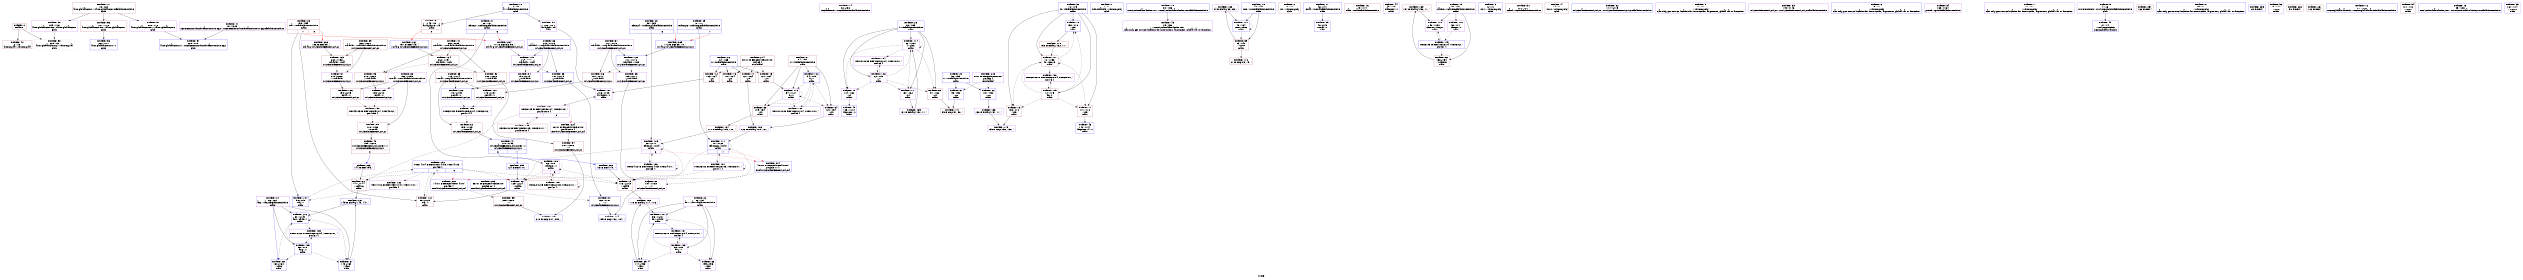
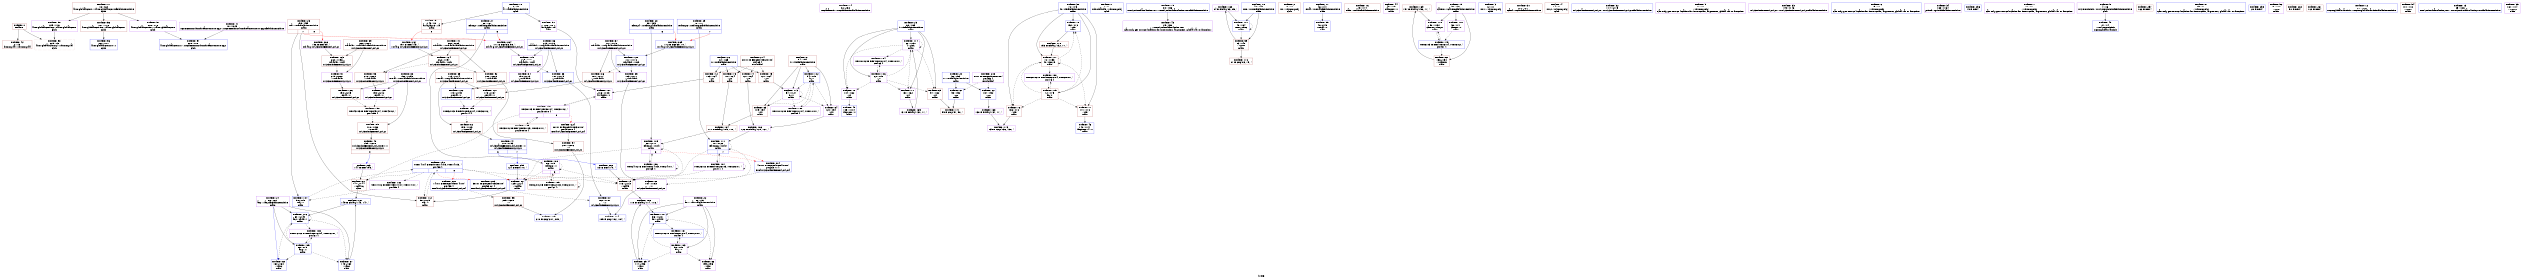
  digraph {
    label=SVFG
    node [color=blue shape=record]
    edge [style=solid]
    n1 [color=brown label="{NodeID: 0\nNullPtr}"]
    n2 [color=brown label="{NodeID: 42\n2\<--3\ndummyVal\<--dummyVal\n}"]
    n3 [color=brown label="{NodeID: 98\n229\<--3\nllvm.global_ctors_2\<--dummyVal\nGlob }" style=dotted]
    n4 [color=purple label="{NodeID: 263\n144 = PHI(195, )\n}"]
-   n5 [color=brown label="{NodeID: 81\n147\<--144\n\<--call16\nmain\n}"]
+   n5 [color=brown label="{NodeID: 81\n147\<--144\n\<--call16\ncase\n}"]
    n6 [label="{NodeID: 167\n149 = Binary(148, 147, )\n}"]
    n7 [label="{NodeID: 116\n60\<--149\nan2\<--add17\nmain\n}"]
    n8 [color=purple label="{NodeID: 180\nMR_10V_2 = PHI(MR_10V_4, MR_10V_1, )\npts\{55 \}\n}"]
    n9 [label="{NodeID: 102\n54\<--75\nlt\<--\nmain\n}"]
    n10 [color=purple label="{NodeID: 113\n54\<--127\nlt\<--\nmain\n}"]
    n11 [color=brown label="{NodeID: 63\n109\<--54\n\<--lt\nmain\n}"]
    n12 [color=purple label="{NodeID: 64\n120\<--54\n\<--lt\nmain\n}"]
    n13 [color=brown label="{NodeID: 164\n111 = Binary(109, 110, )\n}"]
    n14 [color=purple label="{NodeID: 166\n122 = Binary(120, 121, )\n}"]
    n15 [label="{NodeID: 97\n228\<--18\nllvm.global_ctors_1\<--_GLOBAL__sub_I_dreamoon_0_0.cpp\nGlob }"]
    n16 [color=purple label="{NodeID: 14\n31\<--32\n__cxa_atexit\<--__cxa_atexit_field_insensitive\n}"]
    n17 [label="{NodeID: 111\n70\<--122\nref.tmp6\<--sub7\nmain\n|{|<s4>7}}"]
    n18 [color=brown label="{NodeID: 79\n116\<--113\n\<--call5\nmain\n}"]
    n19 [label="{NodeID: 80\n125\<--124\n\<--call8\nmain\n}"]
    n20 [color=purple label="{NodeID: 187\nMR_26V_2 = PHI(MR_26V_3, MR_26V_1, )\npts\{71 \}\n}"]
    n21 [label="{NodeID: 204\n40V_1 = ENCHI(MR_40V_0)\npts\{69 71 \}\nFun[_ZSt3maxIiERKT_S2_S2_]}" style=double]
    n22 [color=purple label="{NodeID: 162\n118 = Binary(117, 116, )\n}"]
    n23 [color=brown label="{NodeID: 112\n58\<--125\nma\<--\nmain\n}"]
    n24 [color=purple label="{NodeID: 88\n184\<--183\n\<--\n_ZSt3maxIiERKT_S2_S2_\n}"]
    n25 [label="{NodeID: 110\n56\<--118\nan1\<--add\nmain\n}"]
    n26 [label="{NodeID: 192\nMR_14V_4 = PHI(MR_14V_5, MR_14V_3, )\npts\{59 \}\n|{|<s5>7|<s6>8}}"]
    n27 [label="{NodeID: 174\n185 = cmp(182, 184, )\n}"]
    n28 [label="{NodeID: 28\n68\<--69\nref.tmp4\<--ref.tmp4_field_insensitive\nmain\n|{|<s1>6}}"]
    n29 [color=purple label="{NodeID: 109\n68\<--111\nref.tmp4\<--sub\nmain\n|{|<s4>6}}"]
    n30 [label="{NodeID: 265\n172 = PHI(68, 70, )\n1st arg _ZSt3maxIiERKT_S2_S2_ }"]
    n31 [color=purple label="{NodeID: 186\nMR_24V_2 = PHI(MR_24V_3, MR_24V_1, )\npts\{69 \}\n}"]
    n32 [label="{NodeID: 120\n177\<--172\n__b.addr\<--__b\n_ZSt3maxIiERKT_S2_S2_\n}"]
    n33 [color=purple label="{NodeID: 85\n183\<--177\n\<--__b.addr\n_ZSt3maxIiERKT_S2_S2_\n}"]
    n34 [color=brown label="{NodeID: 86\n187\<--177\n\<--__b.addr\n_ZSt3maxIiERKT_S2_S2_\n}"]
    n35 [color=purple label="{NodeID: 208\n8V_1 = ENCHI(MR_8V_0)\npts\{53 \}\nFun[main]}" style=double]
    n36 [label="{NodeID: 61\n98\<--52\n\<--n\nmain\n}"]
    n37 [label="{NodeID: 62\n137\<--52\n\<--n\nmain\n}"]
    n38 [color=brown label="{NodeID: 171\n99 = cmp(97, 98, )\n}"]
    n39 [color=purple label="{NodeID: 163\n138 = Binary(137, 77, )\n}"]
    n40 [color=purple label="{NodeID: 173\n139 = cmp(136, 138, )\n}"]
    n41 [color=purple label="{NodeID: 125\n198\<--212\nretval\<--\n_ZSt3minIiERKT_S2_S2_\n}"]
    n42 [color=brown label="{NodeID: 198\nMR_43V_3 = PHI(MR_43V_4, MR_43V_2, )\npts\{199 \}\n}"]
    n43 [color=brown label="{NodeID: 89\n218\<--198\n\<--retval\n_ZSt3minIiERKT_S2_S2_\n}"]
    n44 [color=brown label="{NodeID: 48\n195\<--218\n_ZSt3minIiERKT_S2_S2__ret\<--\n_ZSt3minIiERKT_S2_S2_\n|{<s0>8}}"]
    n45 [color=brown label="{NodeID: 56\n227\<--16\nllvm.global_ctors_0\<--llvm.global_ctors\nGlob }"]
    n46 [label="{NodeID: 96\n227\<--17\nllvm.global_ctors_0\<--\nGlob }"]
    n47 [color=purple label="{NodeID: 70\n104\<--62\n\<--i\nmain\n}"]
    n48 [label="{NodeID: 45\n105\<--104\nidxprom\<--\nmain\n}"]
    n49 [color=purple label="{NodeID: 183\nMR_16V_2 = PHI(MR_16V_4, MR_16V_1, )\npts\{61 \}\n}"]
    n50 [label="{NodeID: 67\n148\<--60\n\<--an2\nmain\n}"]
    n51 [label="{NodeID: 68\n160\<--60\n\<--an2\nmain\n}"]
    n52 [label="{NodeID: 105\n60\<--75\nan2\<--\nmain\n}"]
    n53 [color=purple label="{NodeID: 84\n190\<--175\n\<--__a.addr\n_ZSt3maxIiERKT_S2_S2_\n}"]
    n54 [label="{NodeID: 122\n173\<--190\nretval\<--\n_ZSt3maxIiERKT_S2_S2_\n}"]
    n55 [color=purple label="{NodeID: 199\nMR_32V_3 = PHI(MR_32V_4, MR_32V_2, )\npts\{174 \}\n}"]
    n56 [color=brown label="{NodeID: 82\n193\<--173\n\<--retval\n_ZSt3maxIiERKT_S2_S2_\n}"]
    n57 [label="{NodeID: 1\n7\<--1\n__dso_handle\<--dummyObj\nGlob }"]
    n58 [color=purple label="{NodeID: 264\n171 = PHI(66, 58, )\n0th arg _ZSt3maxIiERKT_S2_S2_ }"]
    n59 [color=purple label="{NodeID: 119\n175\<--171\n__a.addr\<--__a\n_ZSt3maxIiERKT_S2_S2_\n}"]
    n60 [label="{NodeID: 83\n181\<--175\n\<--__a.addr\n_ZSt3maxIiERKT_S2_S2_\n}"]
    n61 [label="{NodeID: 87\n182\<--181\n\<--\n_ZSt3maxIiERKT_S2_S2_\n}"]
    n62 [label="{NodeID: 181\nMR_12V_2 = PHI(MR_12V_4, MR_12V_1, )\npts\{57 \}\n}"]
    n63 [color=purple label="{NodeID: 103\n56\<--75\nan1\<--\nmain\n}"]
    n64 [label="{NodeID: 65\n117\<--56\n\<--an1\nmain\n}"]
    n65 [color=purple label="{NodeID: 66\n159\<--56\n\<--an1\nmain\n}"]
    n66 [label="{NodeID: 15\n30\<--36\n_ZNSt8ios_base4InitD1Ev\<--_ZNSt8ios_base4InitD1Ev_field_insensitive\n}"]
    n67 [color=purple label="{NodeID: 43\n29\<--30\n\<--_ZNSt8ios_base4InitD1Ev\nCan only get source location for instruction, argument, global var or function.}"]
    n68 [color=purple label="{NodeID: 182\nMR_14V_2 = PHI(MR_14V_4, MR_14V_1, )\npts\{59 \}\n}"]
    n69 [label="{NodeID: 203\n38V_1 = ENCHI(MR_38V_0)\npts\{59 67 \}\nFun[_ZSt3maxIiERKT_S2_S2_]}" style=double]
    n70 [label="{NodeID: 220\n14V_1 = ENCHI(MR_14V_0)\npts\{59 \}\nFun[_ZSt3minIiERKT_S2_S2_]}" style=double]
    n71 [label="{NodeID: 104\n58\<--75\nma\<--\nmain\n}"]
    n72 [color=brown label="{NodeID: 95\n209\<--208\n\<--\n_ZSt3minIiERKT_S2_S2_\n}"]
    n73 [label="{NodeID: 29\n70\<--71\nref.tmp6\<--ref.tmp6_field_insensitive\nmain\n|{|<s1>7}}"]
    n74 [color=brown label="{NodeID: 126\n198\<--215\nretval\<--\n_ZSt3minIiERKT_S2_S2_\n}"]
    n75 [color=purple label="{NodeID: 57\n228\<--16\nllvm.global_ctors_1\<--llvm.global_ctors\nGlob }"]
    n76 [color=purple label="{NodeID: 71\n130\<--62\n\<--i\nmain\n}"]
    n77 [color=purple label="{NodeID: 165\n131 = Binary(130, 77, )\n}"]
    n78 [color=purple label="{NodeID: 114\n62\<--131\ni\<--inc\nmain\n}"]
    n79 [color=brown label="{NodeID: 69\n97\<--62\n\<--i\nmain\n}"]
    n80 [color=purple label="{NodeID: 184\nMR_18V_2 = PHI(MR_18V_4, MR_18V_1, )\npts\{63 \}\n}"]
    n81 [color=purple label="{NodeID: 168\n84 = Binary(83, 85, )\n}"]
    n82 [label="{NodeID: 101\n48\<--84\n___T\<--dec\nmain\n}"]
    n83 [color=brown label="{NodeID: 59\n83\<--48\n\<--___T\nmain\n}"]
    n84 [color=brown label="{NodeID: 172\n87 = cmp(83, 75, )\n}"]
    n85 [color=brown label="{NodeID: 2\n10\<--1\n.str\<--dummyObj\nGlob }"]
    n86 [color=brown label="{NodeID: 121\n173\<--187\nretval\<--\n_ZSt3maxIiERKT_S2_S2_\n}"]
    n87 [label="{NodeID: 99\n46\<--75\nretval\<--\nmain\n}"]
    n88 [color=brown label="{NodeID: 16\n43\<--44\nmain\<--main_field_insensitive\n}"]
    n89 [label="{NodeID: 30\n72\<--73\ni9\<--i9_field_insensitive\nmain\n}"]
    n90 [color=brown label="{NodeID: 76\n136\<--72\n\<--i9\nmain\n}"]
    n91 [color=brown label="{NodeID: 77\n141\<--72\n\<--i9\nmain\n}"]
    n92 [label="{NodeID: 78\n152\<--72\n\<--i9\nmain\n}"]
    n93 [color=brown label="{NodeID: 115\n72\<--75\ni9\<--\nmain\n}"]
    n94 [color=brown label="{NodeID: 117\n72\<--153\ni9\<--inc19\nmain\n}"]
    n95 [label="{NodeID: 46\n142\<--141\nidxprom14\<--\nmain\n}"]
    n96 [color=brown label="{NodeID: 170\n153 = Binary(152, 77, )\n}"]
    n97 [color=purple label="{NodeID: 188\nMR_28V_2 = PHI(MR_28V_4, MR_28V_1, )\npts\{73 \}\n}"]
    n98 [color=purple label="{NodeID: 44\n45\<--75\nmain_ret\<--\nmain\n}"]
    n99 [color=purple label="{NodeID: 224\n30V_1 = ENCHI(MR_30V_0)\npts\{90000 \}\nFun[_ZSt3minIiERKT_S2_S2_]}" style=double]
    n100 [color=brown label="{NodeID: 94\n207\<--206\n\<--\n_ZSt3minIiERKT_S2_S2_\n}"]
    n101 [label="{NodeID: 175\n210 = cmp(207, 209, )\n}"]
    n102 [color=purple label="{NodeID: 58\n229\<--16\nllvm.global_ctors_2\<--llvm.global_ctors\nGlob }"]
    n103 [color=brown label="{NodeID: 72\n103\<--64\n\<--x\nmain\n}"]
    n104 [color=purple label="{NodeID: 107\n106\<--103\narrayidx\<--\nmain\n}"]
    n105 [color=purple label="{NodeID: 197\nMR_30V_3 = PHI(MR_30V_4, MR_30V_2, )\npts\{90000 \}\n|{|<s3>8}}"]
    n106 [color=brown label="{NodeID: 189\nMR_30V_2 = PHI(MR_30V_3, MR_30V_1, )\npts\{90000 \}\n}"]
    n107 [color=brown label="{NodeID: 169\n157 = Binary(156, 77, )\n}"]
    n108 [color=purple label="{NodeID: 118\n50\<--157\ncase_n\<--inc21\nmain\n}"]
    n109 [label="{NodeID: 179\nMR_6V_3 = PHI(MR_6V_4, MR_6V_2, )\npts\{51 \}\n}"]
    n110 [color=brown label="{NodeID: 60\n156\<--50\n\<--case_n\nmain\n}"]
    n111 [label="{NodeID: 3\n12\<--1\n.str.1\<--dummyObj\nGlob }"]
    n112 [color=purple label="{NodeID: 266\n196 = PHI(58, )\n0th arg _ZSt3minIiERKT_S2_S2_ }"]
    n113 [color=brown label="{NodeID: 123\n200\<--196\n__a.addr\<--__a\n_ZSt3minIiERKT_S2_S2_\n}"]
    n114 [color=purple label="{NodeID: 91\n215\<--200\n\<--__a.addr\n_ZSt3minIiERKT_S2_S2_\n}"]
    n115 [color=purple label="{NodeID: 100\n50\<--77\ncase_n\<--\nmain\n}"]
    n116 [label="{NodeID: 17\n46\<--47\nretval\<--retval_field_insensitive\nmain\n}"]
    n117 [color=purple label="{NodeID: 106\n62\<--75\ni\<--\nmain\n}"]
    n118 [color=brown label="{NodeID: 31\n80\<--81\nscanf\<--scanf_field_insensitive\n}"]
    n119 [color=brown label="{NodeID: 73\n110\<--64\n\<--x\nmain\n}"]
    n120 [color=brown label="{NodeID: 4\n14\<--1\n.str.2\<--dummyObj\nGlob }"]
    n121 [label="{NodeID: 267\n197 = PHI(143, )\n1st arg _ZSt3minIiERKT_S2_S2_ }"]
    n122 [color=brown label="{NodeID: 124\n202\<--197\n__b.addr\<--__b\n_ZSt3minIiERKT_S2_S2_\n}"]
    n123 [color=brown label="{NodeID: 92\n206\<--202\n\<--__b.addr\n_ZSt3minIiERKT_S2_S2_\n}"]
    n124 [color=brown label="{NodeID: 93\n212\<--202\n\<--__b.addr\n_ZSt3minIiERKT_S2_S2_\n}"]
    n125 [label="{NodeID: 18\n48\<--49\n___T\<--___T_field_insensitive\nmain\n}"]
    n126 [label="{NodeID: 32\n114\<--115\n_ZSt3maxIiERKT_S2_S2_\<--_ZSt3maxIiERKT_S2_S2__field_insensitive\n}"]
    n127 [color=brown label="{NodeID: 74\n121\<--64\n\<--x\nmain\n}"]
    n128 [color=purple label="{NodeID: 5\n17\<--1\n\<--dummyObj\nCan only get source location for instruction, argument, global var or function.}"]
    n129 [color=brown label="{NodeID: 185\nMR_22V_2 = PHI(MR_22V_3, MR_22V_1, )\npts\{67 \}\n}"]
    n130 [color=purple label="{NodeID: 108\n66\<--75\nref.tmp\<--\nmain\n|{|<s4>6}}"]
    n131 [color=purple label="{NodeID: 19\n50\<--51\ncase_n\<--case_n_field_insensitive\nmain\n}"]
    n132 [label="{NodeID: 47\n170\<--193\n_ZSt3maxIiERKT_S2_S2__ret\<--\n_ZSt3maxIiERKT_S2_S2_\n|{<s0>6|<s1>7}}"]
    n133 [label="{NodeID: 262\n113 = PHI(170, )\n}"]
    n134 [label="{NodeID: 259\n124 = PHI(170, )\n}"]
    n135 [color=purple label="{NodeID: 33\n145\<--146\n_ZSt3minIiERKT_S2_S2_\<--_ZSt3minIiERKT_S2_S2__field_insensitive\n}"]
    n136 [color=brown label="{NodeID: 75\n127\<--64\n\<--x\nmain\n}"]
    n137 [label="{NodeID: 6\n75\<--1\n\<--dummyObj\nCan only get source location for instruction, argument, global var or function.}"]
    n138 [label="{NodeID: 20\n52\<--53\nn\<--n_field_insensitive\nmain\n}"]
    n139 [color=purple label="{NodeID: 34\n163\<--164\nprintf\<--printf_field_insensitive\n}"]
    n140 [color=brown label="{NodeID: 214\n20V_1 = ENCHI(MR_20V_0)\npts\{65 \}\nFun[main]}" style=double]
+   n141 [label="{NodeID: 256\n79 = PHI()\n}"]
    n142 [color=purple label="{NodeID: 7\n77\<--1\n\<--dummyObj\nCan only get source location for instruction, argument, global var or function.}"]
    n143 [color=brown label="{NodeID: 21\n54\<--55\nlt\<--lt_field_insensitive\nmain\n}"]
    n144 [color=brown label="{NodeID: 35\n173\<--174\nretval\<--retval_field_insensitive\n_ZSt3maxIiERKT_S2_S2_\n}"]
    n145 [label="{NodeID: 49\n27\<--4\n\<--_ZStL8__ioinit\n__cxx_global_var_init\n}"]
    n146 [color=brown label="{NodeID: 257\n162 = PHI()\n}"]
    n147 [label="{NodeID: 8\n85\<--1\n\<--dummyObj\nCan only get source location for instruction, argument, global var or function.}"]
    n148 [color=purple label="{NodeID: 22\n56\<--57\nan1\<--an1_field_insensitive\nmain\n}"]
    n149 [label="{NodeID: 36\n175\<--176\n__a.addr\<--__a.addr_field_insensitive\n_ZSt3maxIiERKT_S2_S2_\n}"]
    n150 [color=purple label="{NodeID: 50\n106\<--8\narrayidx\<--a\nmain\n}"]
    n151 [label="{NodeID: 258\n28 = PHI()\n}"]
    n152 [color=purple label="{NodeID: 9\n4\<--6\n_ZStL8__ioinit\<--_ZStL8__ioinit_field_insensitive\nGlob }"]
    n153 [color=brown label="{NodeID: 23\n58\<--59\nma\<--ma_field_insensitive\nmain\n|{|<s2>7|<s3>8}}"]
    n154 [color=purple label="{NodeID: 37\n177\<--178\n__b.addr\<--__b.addr_field_insensitive\n_ZSt3maxIiERKT_S2_S2_\n}"]
    n155 [color=brown label="{NodeID: 51\n143\<--8\narrayidx15\<--a\nmain\n|{<s0>8}}"]
    n156 [label="{NodeID: 10\n8\<--9\na\<--a_field_insensitive\nGlob }"]
    n157 [color=purple label="{NodeID: 24\n60\<--61\nan2\<--an2_field_insensitive\nmain\n}"]
    n158 [color=purple label="{NodeID: 38\n198\<--199\nretval\<--retval_field_insensitive\n_ZSt3minIiERKT_S2_S2_\n}"]
    n159 [color=purple label="{NodeID: 52\n78\<--10\n\<--.str\nmain\n}"]
    n160 [color=brown label="{NodeID: 260\n90 = PHI()\n}"]
    n161 [color=brown label="{NodeID: 11\n16\<--20\nllvm.global_ctors\<--llvm.global_ctors_field_insensitive\nGlob }"]
    n162 [label="{NodeID: 25\n62\<--63\ni\<--i_field_insensitive\nmain\n}"]
    n163 [color=brown label="{NodeID: 39\n200\<--201\n__a.addr\<--__a.addr_field_insensitive\n_ZSt3minIiERKT_S2_S2_\n}"]
    n164 [color=brown label="{NodeID: 261\n102 = PHI()\n}"]
    n165 [label="{NodeID: 12\n21\<--22\n__cxx_global_var_init\<--__cxx_global_var_init_field_insensitive\n}"]
    n166 [label="{NodeID: 26\n64\<--65\nx\<--x_field_insensitive\nmain\n}"]
    n167 [color=brown label="{NodeID: 40\n202\<--203\n__b.addr\<--__b.addr_field_insensitive\n_ZSt3minIiERKT_S2_S2_\n}"]
    n168 [color=brown label="{NodeID: 54\n101\<--12\n\<--.str.1\nmain\n}"]
    n169 [label="{NodeID: 13\n25\<--26\n_ZNSt8ios_base4InitC1Ev\<--_ZNSt8ios_base4InitC1Ev_field_insensitive\n}"]
    n170 [label="{NodeID: 27\n66\<--67\nref.tmp\<--ref.tmp_field_insensitive\nmain\n|{|<s1>6}}"]
    n171 [color=purple label="{NodeID: 41\n18\<--223\n_GLOBAL__sub_I_dreamoon_0_0.cpp\<--_GLOBAL__sub_I_dreamoon_0_0.cpp_field_insensitive\n}"]
    n172 [color=purple label="{NodeID: 55\n161\<--14\n\<--.str.2\nmain\n}"]
    n1 -> n2
    n1 -> n3
    n4 -> n5
    n5 -> n6
    n6 -> n7
    n7 -> n7 [style=dashed]
    n7 -> n49 [style=dashed]
    n7 -> n50 [style=dashed]
    n7 -> n51 [style=dashed]
    n8 -> n9 [style=dashed]
    n9 -> n8 [style=dashed]
    n9 -> n10 [style=dashed]
    n9 -> n11 [style=dashed]
    n9 -> n12 [style=dashed]
    n10 -> n8 [style=dashed]
    n10 -> n10 [style=dashed]
    n10 -> n11 [style=dashed]
    n10 -> n12 [style=dashed]
    n11 -> n13
    n12 -> n14
    n13 -> n29
    n14 -> n17
    n17 -> n17 [style=dashed]
    n17 -> n18 [style=dashed]
    n17 -> n19 [style=dashed]
    n17 -> n20 [style=dashed]
    n17 -> n21 [color=red style=dashed tailport=s4]
    n18 -> n22
    n19 -> n23
    n20 -> n17 [style=dashed]
    n20 -> n18 [style=dashed]
    n20 -> n20 [style=dashed]
    n21 -> n24 [style=dashed]
    n22 -> n25
    n23 -> n26 [style=dashed]
    n24 -> n27
    n25 -> n25 [style=dashed]
    n25 -> n62 [style=dashed]
    n25 -> n64 [style=dashed]
    n25 -> n65 [style=dashed]
    n26 -> n5 [style=dashed]
    n26 -> n18 [style=dashed]
    n26 -> n19 [style=dashed]
    n26 -> n23 [style=dashed]
    n26 -> n68 [style=dashed]
    n26 -> n69 [color=red style=dashed tailport=s5]
    n26 -> n70 [color=red style=dashed tailport=s6]
    n28 -> n29
    n28 -> n30 [color=red tailport=s1]
    n29 -> n18 [style=dashed]
    n29 -> n19 [style=dashed]
    n29 -> n21 [color=red style=dashed tailport=s4]
    n29 -> n29 [style=dashed]
    n29 -> n31 [style=dashed]
    n30 -> n32
    n31 -> n29 [style=dashed]
    n31 -> n31 [style=dashed]
    n32 -> n33 [style=dashed]
    n32 -> n34 [style=dashed]
    n33 -> n24
    n34 -> n86
    n35 -> n36 [style=dashed]
    n35 -> n37 [style=dashed]
    n36 -> n38
    n37 -> n39
    n39 -> n40
    n41 -> n42 [style=dashed]
    n42 -> n43 [style=dashed]
    n43 -> n44
    n44 -> n4 [color=blue tailport=s0]
    n45 -> n46
    n47 -> n48
    n49 -> n52 [style=dashed]
    n50 -> n6
    n52 -> n7 [style=dashed]
    n52 -> n49 [style=dashed]
    n52 -> n50 [style=dashed]
    n52 -> n51 [style=dashed]
    n53 -> n54
    n54 -> n55 [style=dashed]
    n55 -> n56 [style=dashed]
    n56 -> n132
    n58 -> n59
    n59 -> n53 [style=dashed]
    n59 -> n60 [style=dashed]
    n60 -> n61
    n61 -> n27
    n62 -> n63 [style=dashed]
    n63 -> n25 [style=dashed]
    n63 -> n62 [style=dashed]
    n63 -> n64 [style=dashed]
    n63 -> n65 [style=dashed]
    n64 -> n22
    n66 -> n67
    n68 -> n71 [style=dashed]
    n69 -> n61 [style=dashed]
    n70 -> n72 [style=dashed]
    n71 -> n26 [style=dashed]
    n72 -> n101
    n73 -> n17
    n73 -> n30 [color=red tailport=s1]
    n74 -> n42 [style=dashed]
    n75 -> n15
    n76 -> n77
    n77 -> n78
    n78 -> n47 [style=dashed]
    n78 -> n76 [style=dashed]
    n78 -> n78 [style=dashed]
    n78 -> n79 [style=dashed]
    n78 -> n80 [style=dashed]
    n79 -> n38
    n80 -> n117 [style=dashed]
    n81 -> n82
    n82 -> n82 [style=dashed]
    n82 -> n83 [style=dashed]
    n83 -> n81
    n83 -> n84
    n86 -> n55 [style=dashed]
    n89 -> n90
    n89 -> n91
    n89 -> n92
    n89 -> n93
    n89 -> n94
    n90 -> n40
    n91 -> n95
    n92 -> n96
    n93 -> n90 [style=dashed]
    n93 -> n91 [style=dashed]
    n93 -> n92 [style=dashed]
    n93 -> n94 [style=dashed]
    n93 -> n97 [style=dashed]
    n94 -> n90 [style=dashed]
    n94 -> n91 [style=dashed]
    n94 -> n92 [style=dashed]
    n94 -> n94 [style=dashed]
    n94 -> n97 [style=dashed]
    n96 -> n94
    n97 -> n93 [style=dashed]
    n99 -> n100 [style=dashed]
    n100 -> n101
    n102 -> n3
    n103 -> n104
    n104 -> n105 [style=dashed]
    n105 -> n5 [style=dashed]
    n105 -> n99 [color=red style=dashed tailport=s3]
    n105 -> n104 [style=dashed]
    n105 -> n106 [style=dashed]
    n106 -> n105 [style=dashed]
    n107 -> n108
    n108 -> n109 [style=dashed]
    n109 -> n108 [style=dashed]
    n109 -> n110 [style=dashed]
    n110 -> n107
    n112 -> n113
    n113 -> n114 [style=dashed]
    n114 -> n74
    n115 -> n109 [style=dashed]
    n116 -> n87
    n117 -> n47 [style=dashed]
    n117 -> n76 [style=dashed]
    n117 -> n78 [style=dashed]
    n117 -> n79 [style=dashed]
    n117 -> n80 [style=dashed]
+   n119 -> n13
    n121 -> n122
    n122 -> n123 [style=dashed]
    n122 -> n124 [style=dashed]
    n123 -> n100
    n124 -> n41
    n125 -> n82
    n125 -> n83
    n127 -> n14
    n129 -> n129 [style=dashed]
    n129 -> n130 [style=dashed]
    n130 -> n18 [style=dashed]
    n130 -> n19 [style=dashed]
    n130 -> n69 [color=red style=dashed tailport=s4]
    n130 -> n129 [style=dashed]
    n130 -> n130 [style=dashed]
    n131 -> n108
    n131 -> n110
    n131 -> n115
    n132 -> n133 [color=blue tailport=s0]
    n132 -> n134 [color=blue tailport=s1]
    n133 -> n18
    n134 -> n19
    n136 -> n10
    n138 -> n36
    n138 -> n37
    n140 -> n103 [style=dashed]
    n140 -> n119 [style=dashed]
    n140 -> n127 [style=dashed]
    n140 -> n136 [style=dashed]
    n143 -> n9
    n143 -> n10
    n143 -> n11
    n143 -> n12
    n144 -> n54
    n144 -> n56
    n144 -> n86
    n148 -> n25
    n148 -> n63
    n148 -> n64
    n148 -> n65
    n149 -> n53
    n149 -> n59
    n149 -> n60
    n150 -> n104
    n152 -> n145
    n153 -> n23
    n153 -> n58 [color=red tailport=s2]
    n153 -> n71
    n153 -> n112 [color=red tailport=s3]
    n154 -> n32
    n154 -> n33
    n154 -> n34
    n155 -> n121 [color=red tailport=s0]
    n156 -> n150
    n156 -> n155
    n157 -> n7
    n157 -> n50
    n157 -> n51 [color=blue]
    n157 -> n52
    n158 -> n41
    n158 -> n43
    n158 -> n74
    n161 -> n45
    n161 -> n75
    n161 -> n102
    n162 -> n47
    n162 -> n76
    n162 -> n78
    n162 -> n79
    n162 -> n117
    n163 -> n113
    n163 -> n114
    n166 -> n103
    n166 -> n119
    n166 -> n127
    n166 -> n136
    n167 -> n122
    n167 -> n123
    n167 -> n124
    n170 -> n58 [color=red tailport=s1]
    n170 -> n130
    n171 -> n15
  }
